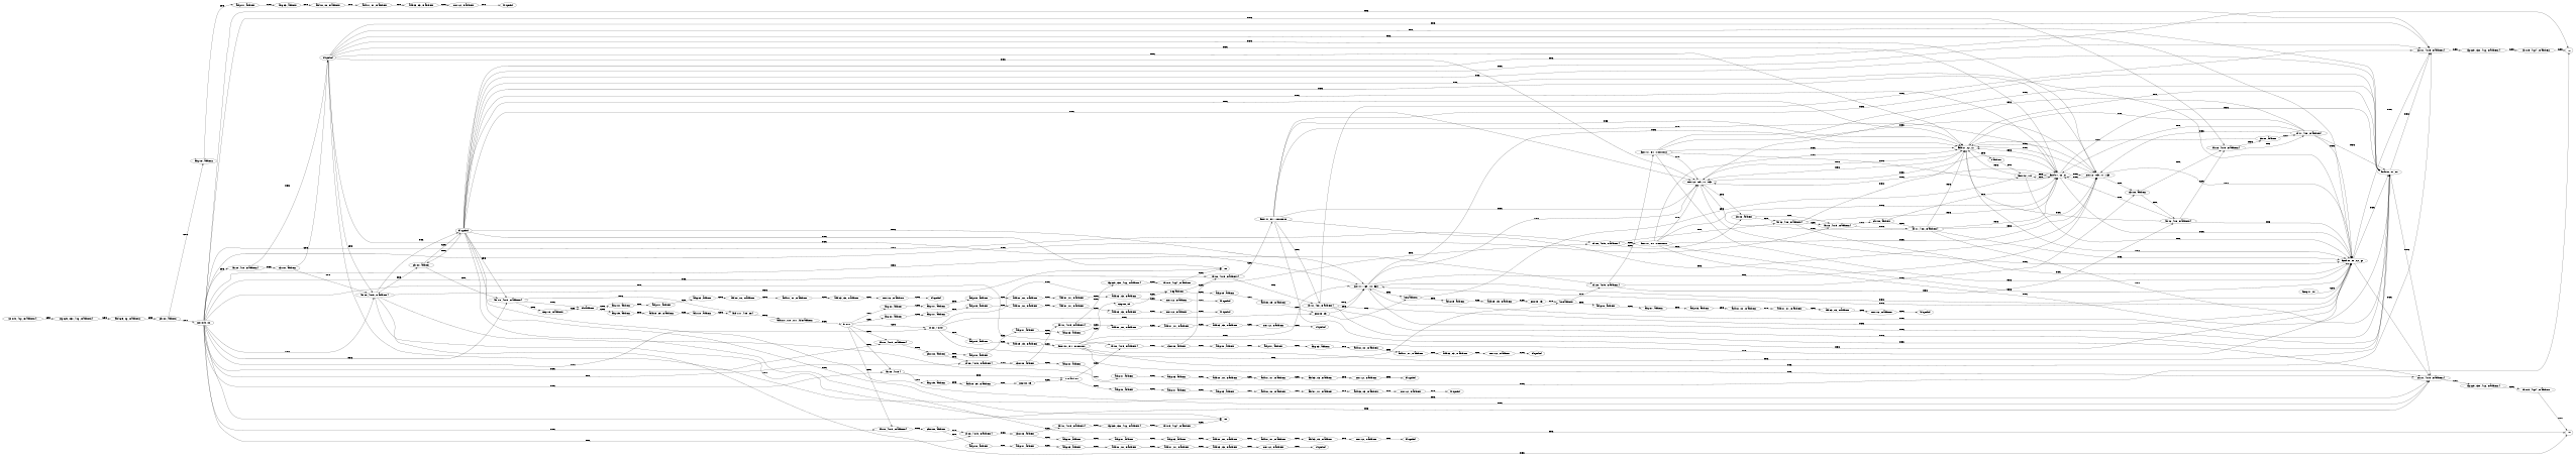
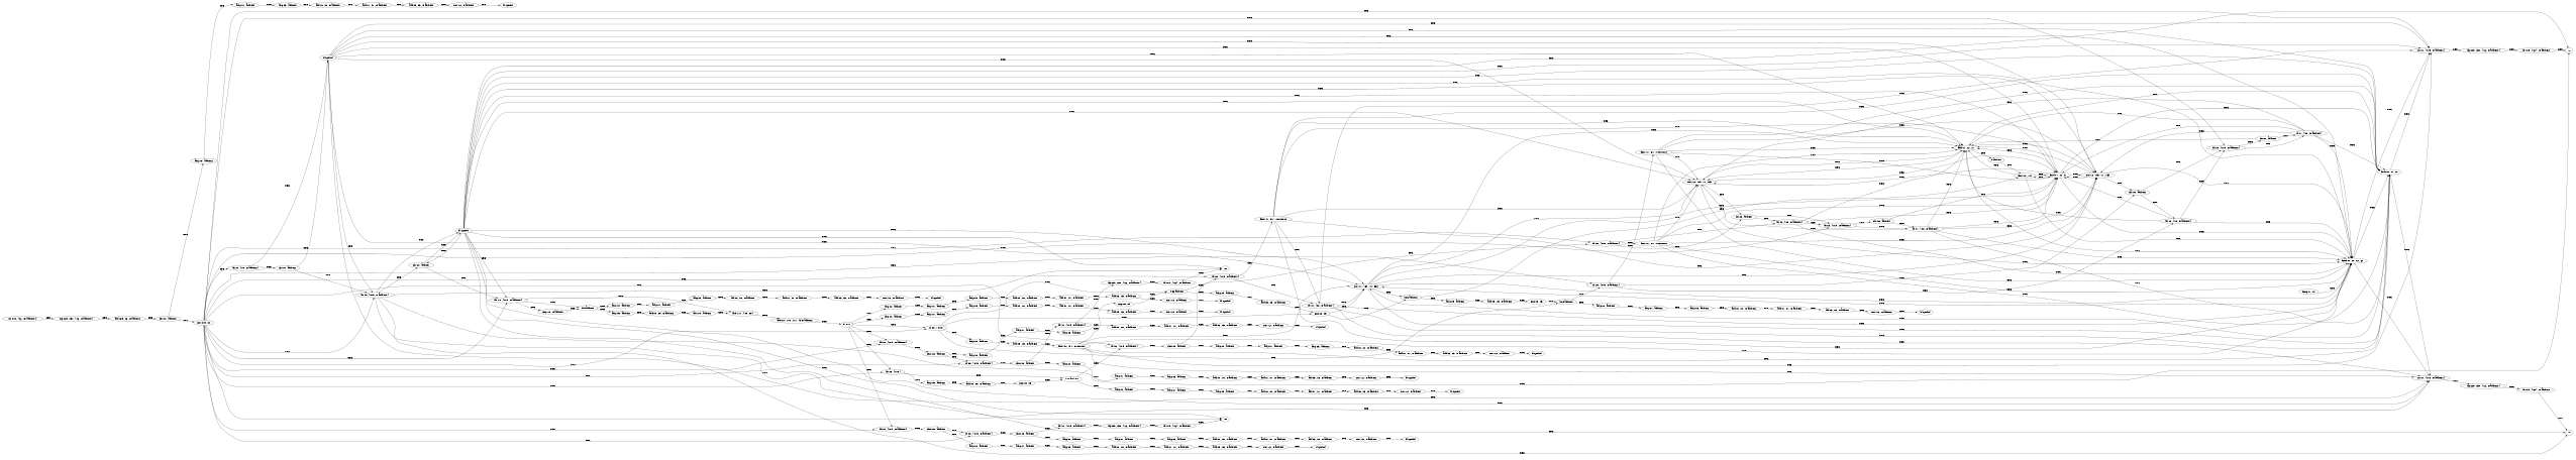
  digraph {
    rankdir=LR
    n1 [label="str x19 , [ sp , #- address ]!"]
    n2 [label="stp x29 , x30 , [ sp , # address ]"]
    n3 [label="add x29 , sp , # address"]
    n4 [label="cbz x0 , address"]
    n5 [label="adrp x0 , address"]
    n6 [label="mov x19 , x0"]
    n7 [label="adrp x1 , address"]
    n8 [label="ldr x0 , [ x0 , # address ]"]
    n9 [label="ldr x0 , [ x19 , # address ]"]
    n10 [label="ldr w8 , [ x19 , # address ]"]
    n11 [label="ldr x8 , [ x19 , # address ]"]
    n12 [label="ldr x8 , [ x19 ]"]
    n13 [label="ldr x8 , [ x19 ]"]
    n14 [label="ldr x8 , [ x19 , # address ]"]
    n15 [label="ldr x8 , [ x19 , # address ]"]
    n16 [label="ldr x8 , [ x19 , # address ]"]
    n17 [label="ldr x8 , [ x19 , # address ]"]
    n18 [label="ldr x8 , [ x19 , # address ]"]
    n19 [label="ldr x8 , [ x19 , # address ]"]
    n20 [label="ldr x8 , [ x19 , # address ]"]
    n21 [label="str s0 , [ x19 , # address ]"]
    n22 [label="str s0 , [ x19 , # address ]"]
    n23 [label="ldr x8 , [ x19 , # address ]"]
    n24 [label="ldr x8 , [ x19 , # address ]"]
    n25 [label="adrp x3 , address"]
    n26 [label="cbz x0 , address"]
    n27 [label="bl symbol"]
    n28 [label="cbz x0 , address"]
    n29 [label="bl symbol"]
    n30 [label=ret]
    n31 [label=ret]
    n32 [label=ret]
    n33 [label=ret]
    n34 [label="cmp w8 , # address"]
    n35 [label="b.hi address"]
    n36 [label="ldrb w11 , [ x9 , x8 ]"]
    n37 [label="cbnz x8 , address"]
    n38 [label="adrp x9 , address"]
    n39 [label="b.ne address"]
    n40 [label="adrp x9 , address"]
    n41 [label="b.eq address"]
    n42 [label="cmp x8 , x9"]
    n43 [label="b.ne address"]
    n44 [label="cbnz x8 , address"]
    n45 [label="cbnz x8 , address"]
    n46 [label="cbnz x8 , address"]
    n47 [label="fmov s1 , # 1 . 00000000"]
    n48 [label="cbz x8 , address"]
    n49 [label="ldr s2 , [ x8 , # address ]"]
    n50 [label="cbnz x8 , address"]
    n51 [label="fmov s1 , # 1 . 00000000"]
    n52 [label="ldr s0 , [ x8 , # address ]"]
    n53 [label="cbz x8 , address"]
    n54 [label="ldr s1 , [ x8 , # address ]"]
    n55 [label="ldp x29 , x30 , [ sp , # address ]"]
    n56 [label="ldp x29 , x30 , [ sp , # address ]"]
    n57 [label="fmov s1 , # 1 . 00000000"]
    n58 [label="cbz x8 , address"]
    n59 [label="ldr s2 , [ x8 , # address ]"]
    n60 [label="cbz x8 , address"]
    n61 [label="ldr s1 , [ x8 , # address ]"]
    n62 [label="add x0 , x0 , # address"]
    n63 [label="add x1 , x1 , # address"]
    n64 [label="add x3 , x3 , # address"]
    n65 [label="mov w2 , # address"]
    n66 [label="bl symbol"]
    n67 [label="mov v2 . 16b , v1 . 16b"]
    n68 [label="mov v1 . 16b , v0 . 56b"]
    n69 [label="fsub s0 , s1 , s0"]
    n70 [label="fmul s1 , s2 , s1"]
    n71 [label="fcsel s0 , s0 , s2 , gt"]
    n72 [label="mov v2 . 16b , v1 . 16b"]
    n73 [label="fadd s1 , s2 , s1"]
    n74 [label="b.eq address"]
    n75 [label="fmov s2 , wzr"]
    n76 [label="b address"]
    n77 [label="adrp x0 , address"]
    n78 [label="adrp x9 , address"]
    n79 [label="add x10 , x10 , x11 , lsl # address"]
    n80 [label="adrp x1 , address"]
    n81 [label="add x9 , x9 , # address"]
    n82 [label="adrp x3 , address"]
    n83 [label="adr x10 , address"]
    n84 [label="add x0 , x0 , # address"]
    n85 [label="add x1 , x1 , # address"]
    n86 [label="add x3 , x3 , # address"]
    n87 [label="mov w2 , # address"]
    n88 [label="bl symbol"]
    n89 [label="br x10"]
    n90 [label="adrp x0 , address"]
    n91 [label="adrp x0 , address"]
    n92 [label="adrp x1 , address"]
    n93 [label="adrp x1 , address"]
    n94 [label="adrp x0 , address"]
    n95 [label="add x9 , x9 , # address"]
    n96 [label="adrp x0 , address"]
    n97 [label="add x9 , x9 , # address"]
    n98 [label="adrp x9 , address"]
    n99 [label="adrp x0 , address"]
    n100 [label="adrp x0 , address"]
    n101 [label="adrp x3 , address"]
    n102 [label="adrp x3 , address"]
    n103 [label="adrp x1 , address"]
    n104 [label="adrp x3 , address"]
    n105 [label="adrp x0 , address"]
    n106 [label="ldr s0 , [ x19 , # address ]"]
    n107 [label="cmp x8 , x9"]
    n108 [label="adrp x1 , address"]
    n109 [label="adrp x3 , address"]
    n110 [label="adrp x0 , address"]
    n111 [label="fmov s0 , # 1 . 00000000"]
    n112 [label="cmp x8 , x9"]
    n113 [label="add x9 , x9 , # address"]
    n114 [label="adrp x1 , address"]
    n115 [label="adrp x3 , address"]
    n116 [label="adrp x0 , address"]
    n117 [label="ldr s0 , [ x19 , # address ]"]
    n118 [label="add x0 , x0 , # address"]
    n119 [label="add x1 , x1 , # address"]
    n120 [label="add x3 , x3 , # address"]
    n121 [label="mov w2 , # address"]
    n122 [label="bl symbol"]
    n123 [label="add x0 , x0 , # address"]
    n124 [label="add x1 , x1 , # address"]
    n125 [label="add x3 , x3 , # address"]
    n126 [label="mov w2 , # address"]
    n127 [label="bl symbol"]
    n128 [label="add x0 , x0 , # address"]
    n129 [label="add x1 , x1 , # address"]
    n130 [label="add x3 , x3 , # address"]
    n131 [label="mov w2 , # address"]
    n132 [label="bl symbol"]
    n133 [label="adrp x1 , address"]
    n134 [label="ldp x29 , x30 , [ sp , # address ]"]
    n135 [label="adrp x3 , address"]
    n136 [label="ldr x19 , [ sp ] , # address"]
    n137 [label="add x0 , x0 , # address"]
    n138 [label="add x1 , x1 , # address"]
    n139 [label="add x3 , x3 , # address"]
    n140 [label="mov w2 , # address"]
    n141 [label="bl symbol"]
    n142 [label="adrp x1 , address"]
    n143 [label="adrp x3 , address"]
    n144 [label="adrp x9 , address"]
    n145 [label="add x9 , x9 , # address"]
    n146 [label="cmp x8 , x9"]
    n147 [label="add x0 , x0 , # address"]
    n148 [label="add x1 , x1 , # address"]
    n149 [label="add x3 , x3 , # address"]
    n150 [label="mov w2 , # address"]
    n151 [label="bl symbol"]
    n152 [label="adrp x1 , address"]
    n153 [label="ldp x29 , x30 , [ sp , # address ]"]
    n154 [label="adrp x3 , address"]
    n155 [label="ldr x19 , [ sp ] , # address"]
    n156 [label="add x0 , x0 , # address"]
    n157 [label="add x1 , x1 , # address"]
    n158 [label="add x3 , x3 , # address"]
    n159 [label="mov w2 , # address"]
    n160 [label="bl symbol"]
    n161 [label="add x0 , x0 , # address"]
    n162 [label="add x1 , x1 , # address"]
    n163 [label="add x3 , x3 , # address"]
    n164 [label="mov w2 , # address"]
    n165 [label="bl symbol"]
    n166 [label="ldr x19 , [ sp ] , # address"]
    n167 [label="fcmp s1 , s0"]
    n168 [label="ldr x19 , [ sp ] , # address"]
    n169 [label="adrp x1 , address"]
    n170 [label="adrp x3 , address"]
    n171 [label="add x0 , x0 , # address"]
    n172 [label="add x1 , x1 , # address"]
    n173 [label="add x3 , x3 , # address"]
    n174 [label="mov w2 , # address"]
    n175 [label="bl symbol"]
    n176 [label="add x0 , x0 , # address"]
    n177 [label="add x1 , x1 , # address"]
    n178 [label="add x3 , x3 , # address"]
    n179 [label="mov w2 , # address"]
    n180 [label="bl symbol"]
    n1 -> n2 [label=CFG]
    n2 -> n3 [label=CFG]
    n3 -> n4 [label=CFG]
    n4 -> n5 [label=CFG]
    n4 -> n6 [label=CFG]
    n5 -> n7 [label=CFG]
    n6 -> n8 [label=CFG]
    n6 -> n9 [label=DFG]
    n6 -> n10 [label=DFG]
    n6 -> n11 [label=DFG]
    n6 -> n12 [label=DFG]
    n6 -> n13 [label=DFG]
    n6 -> n14 [label=DFG]
    n6 -> n15 [label=DFG]
    n6 -> n16 [label=DFG]
    n6 -> n17 [label=DFG]
    n6 -> n18 [label=DFG]
    n6 -> n19 [label=DFG]
    n6 -> n20 [label=DFG]
    n6 -> n21 [label=DFG]
    n6 -> n22 [label=DFG]
    n6 -> n23 [label=DFG]
    n6 -> n24 [label=DFG]
    n7 -> n25 [label=CFG]
    n8 -> n26 [label=DFG]
    n8 -> n27 [label=DFG]
    n9 -> n28 [label=DFG]
    n9 -> n29 [label=DFG]
    n9 -> n30 [label=DFG]
    n9 -> n31 [label=DFG]
    n9 -> n32 [label=DFG]
    n9 -> n33 [label=DFG]
    n10 -> n34 [label=CFG]
    n10 -> n35 [label=DFG]
    n10 -> n36 [label=DFG]
    n11 -> n37 [label=DFG]
    n12 -> n38 [label=CFG]
    n12 -> n39 [label=DFG]
    n13 -> n40 [label=CFG]
    n13 -> n41 [label=DFG]
    n13 -> n42 [label=DFG]
    n13 -> n43 [label=DFG]
    n14 -> n44 [label=DFG]
    n15 -> n45 [label=DFG]
    n16 -> n46 [label=DFG]
    n17 -> n47 [label=CFG]
    n17 -> n48 [label=DFG]
    n17 -> n49 [label=DFG]
    n18 -> n50 [label=DFG]
    n19 -> n51 [label=CFG]
    n19 -> n52 [label=DFG]
    n20 -> n53 [label=DFG]
    n20 -> n54 [label=DFG]
    n21 -> n55 [label=CFG]
    n22 -> n56 [label=CFG]
    n23 -> n57 [label=CFG]
    n23 -> n58 [label=DFG]
    n23 -> n59 [label=DFG]
    n24 -> n60 [label=DFG]
    n24 -> n61 [label=DFG]
    n25 -> n62 [label=CFG]
    n26 -> n9 [label=CFG]
    n26 -> n27 [label=CFG]
    n27 -> n9 [label=CFG]
    n27 -> n21 [label=DFG]
    n27 -> n22 [label=DFG]
    n27 -> n67 [label=DFG]
    n27 -> n68 [label=DFG]
    n27 -> n69 [label=DFG]
    n27 -> n70 [label=DFG]
    n27 -> n71 [label=DFG]
    n27 -> n72 [label=DFG]
    n27 -> n73 [label=DFG]
    n28 -> n10 [label=CFG]
    n28 -> n29 [label=CFG]
    n29 -> n10 [label=CFG]
    n29 -> n21 [label=DFG]
    n29 -> n22 [label=DFG]
    n29 -> n28 [label=DFG]
    n29 -> n30 [label=DFG]
    n29 -> n31 [label=DFG]
    n29 -> n32 [label=DFG]
    n29 -> n33 [label=DFG]
    n29 -> n67 [label=DFG]
    n29 -> n68 [label=DFG]
    n29 -> n69 [label=DFG]
    n29 -> n70 [label=DFG]
    n29 -> n71 [label=DFG]
    n29 -> n72 [label=DFG]
    n29 -> n73 [label=DFG]
    n34 -> n35 [label=CFG]
    n35 -> n77 [label=CFG]
    n35 -> n78 [label=CFG]
    n36 -> n79 [label=DFG]
    n37 -> n15 [label=CFG]
    n37 -> n94 [label=CFG]
    n38 -> n95 [label=CFG]
    n39 -> n16 [label=CFG]
    n39 -> n96 [label=CFG]
    n40 -> n97 [label=CFG]
    n41 -> n17 [label=CFG]
    n41 -> n98 [label=CFG]
    n42 -> n68 [label=CFG]
    n42 -> n74 [label=DFG]
    n43 -> n23 [label=CFG]
    n43 -> n99 [label=CFG]
    n44 -> n18 [label=CFG]
    n44 -> n100 [label=CFG]
    n45 -> n105 [label=CFG]
    n45 -> n106 [label=CFG]
    n46 -> n19 [label=CFG]
    n46 -> n110 [label=CFG]
    n47 -> n67 [label=DFG]
    n47 -> n69 [label=DFG]
    n47 -> n70 [label=DFG]
    n47 -> n71 [label=DFG]
    n47 -> n72 [label=DFG]
    n47 -> n73 [label=DFG]
    n48 -> n20 [label=CFG]
    n48 -> n49 [label=CFG]
    n49 -> n20 [label=CFG]
    n49 -> n70 [label=DFG]
    n49 -> n71 [label=DFG]
    n49 -> n73 [label=DFG]
    n50 -> n116 [label=CFG]
    n50 -> n117 [label=CFG]
    n51 -> n52 [label=CFG]
    n51 -> n67 [label=DFG]
    n51 -> n69 [label=DFG]
    n51 -> n70 [label=DFG]
    n51 -> n71 [label=DFG]
    n51 -> n72 [label=DFG]
    n51 -> n73 [label=DFG]
    n52 -> n21 [label=DFG]
    n52 -> n22 [label=DFG]
    n52 -> n68 [label=DFG]
    n52 -> n69 [label=DFG]
    n52 -> n71 [label=DFG]
    n53 -> n54 [label=CFG]
    n53 -> n70 [label=CFG]
    n54 -> n67 [label=DFG]
    n54 -> n69 [label=DFG]
    n54 -> n70 [label=DFG]
    n54 -> n71 [label=DFG]
    n54 -> n72 [label=DFG]
    n54 -> n73 [label=DFG]
    n55 -> n166 [label=CFG]
    n56 -> n168 [label=CFG]
    n57 -> n67 [label=DFG]
    n57 -> n69 [label=DFG]
    n57 -> n70 [label=DFG]
    n57 -> n71 [label=DFG]
    n57 -> n72 [label=DFG]
    n57 -> n73 [label=DFG]
    n58 -> n24 [label=CFG]
    n58 -> n59 [label=CFG]
    n59 -> n24 [label=CFG]
    n59 -> n70 [label=DFG]
    n59 -> n71 [label=DFG]
    n59 -> n73 [label=DFG]
    n60 -> n61 [label=CFG]
    n60 -> n73 [label=CFG]
    n61 -> n67 [label=DFG]
    n61 -> n69 [label=DFG]
    n61 -> n70 [label=DFG]
    n61 -> n71 [label=DFG]
    n61 -> n72 [label=DFG]
    n61 -> n73 [label=DFG]
    n62 -> n63 [label=CFG]
    n63 -> n64 [label=CFG]
    n64 -> n65 [label=CFG]
    n65 -> n66 [label=CFG]
    n67 -> n48 [label=CFG]
    n67 -> n70 [label=DFG]
    n67 -> n71 [label=DFG]
    n67 -> n73 [label=DFG]
    n68 -> n67 [label=DFG]
    n68 -> n69 [label=DFG]
+   n68 -> n70 [label=DFG]
    n68 -> n71 [label=DFG]
    n68 -> n72 [label=DFG]
    n68 -> n73 [label=DFG]
    n68 -> n74 [label=CFG]
    n69 -> n21 [label=DFG]
    n69 -> n22 [label=DFG]
    n69 -> n68 [label=DFG]
    n70 -> n67 [label=DFG]
    n70 -> n69 [label=DFG]
    n70 -> n71 [label=DFG]
    n70 -> n72 [label=DFG]
    n70 -> n73 [label=DFG]
    n70 -> n75 [label=CFG]
    n71 -> n21 [label=DFG]
    n71 -> n22 [label=DFG]
    n71 -> n68 [label=DFG]
    n71 -> n69 [label=DFG]
    n72 -> n58 [label=CFG]
    n72 -> n70 [label=DFG]
    n72 -> n71 [label=DFG]
    n72 -> n73 [label=DFG]
    n73 -> n67 [label=DFG]
    n73 -> n69 [label=DFG]
    n73 -> n71 [label=DFG]
    n73 -> n72 [label=DFG]
    n73 -> n76 [label=CFG]
    n74 -> n75 [label=CFG]
    n74 -> n144 [label=CFG]
    n75 -> n70 [label=DFG]
    n75 -> n71 [label=DFG]
    n75 -> n73 [label=DFG]
    n76 -> n75 [label=CFG]
    n77 -> n80 [label=CFG]
    n78 -> n81 [label=CFG]
    n79 -> n89 [label=DFG]
    n80 -> n82 [label=CFG]
    n81 -> n83 [label=CFG]
    n82 -> n84 [label=CFG]
    n83 -> n36 [label=CFG]
    n84 -> n85 [label=CFG]
    n85 -> n86 [label=CFG]
    n86 -> n87 [label=CFG]
    n87 -> n88 [label=CFG]
    n89 -> n11 [label=CFG]
    n89 -> n12 [label=CFG]
    n89 -> n13 [label=CFG]
    n89 -> n14 [label=CFG]
    n89 -> n90 [label=CFG]
    n89 -> n91 [label=CFG]
    n90 -> n92 [label=CFG]
    n91 -> n93 [label=CFG]
    n92 -> n101 [label=CFG]
    n93 -> n102 [label=CFG]
    n94 -> n103 [label=CFG]
    n95 -> n107 [label=CFG]
    n96 -> n108 [label=CFG]
    n97 -> n111 [label=CFG]
    n98 -> n113 [label=CFG]
    n99 -> n169 [label=CFG]
    n100 -> n114 [label=CFG]
    n101 -> n118 [label=CFG]
    n102 -> n123 [label=CFG]
    n103 -> n104 [label=CFG]
    n104 -> n128 [label=CFG]
    n105 -> n133 [label=CFG]
    n106 -> n134 [label=CFG]
    n107 -> n39 [label=CFG]
    n108 -> n109 [label=CFG]
    n109 -> n137 [label=CFG]
    n110 -> n142 [label=CFG]
    n111 -> n21 [label=DFG]
    n111 -> n22 [label=DFG]
    n111 -> n68 [label=DFG]
    n111 -> n69 [label=DFG]
    n111 -> n71 [label=DFG]
    n111 -> n112 [label=CFG]
    n112 -> n41 [label=CFG]
    n113 -> n42 [label=CFG]
    n114 -> n115 [label=CFG]
    n115 -> n147 [label=CFG]
    n116 -> n152 [label=CFG]
    n117 -> n153 [label=CFG]
    n118 -> n119 [label=CFG]
    n119 -> n120 [label=CFG]
    n120 -> n121 [label=CFG]
    n121 -> n122 [label=CFG]
    n123 -> n124 [label=CFG]
    n124 -> n125 [label=CFG]
    n125 -> n126 [label=CFG]
    n126 -> n127 [label=CFG]
    n128 -> n129 [label=CFG]
    n129 -> n130 [label=CFG]
    n130 -> n131 [label=CFG]
    n131 -> n132 [label=CFG]
    n133 -> n135 [label=CFG]
    n134 -> n136 [label=CFG]
    n135 -> n156 [label=CFG]
    n136 -> n30 [label=CFG]
    n137 -> n138 [label=CFG]
    n138 -> n139 [label=CFG]
    n139 -> n140 [label=CFG]
    n140 -> n141 [label=CFG]
    n142 -> n143 [label=CFG]
    n143 -> n161 [label=CFG]
    n144 -> n145 [label=CFG]
    n145 -> n146 [label=CFG]
    n146 -> n43 [label=CFG]
    n147 -> n148 [label=CFG]
    n148 -> n149 [label=CFG]
    n149 -> n150 [label=CFG]
    n150 -> n151 [label=CFG]
    n152 -> n154 [label=CFG]
    n153 -> n155 [label=CFG]
    n154 -> n171 [label=CFG]
    n155 -> n33 [label=CFG]
    n156 -> n157 [label=CFG]
    n157 -> n158 [label=CFG]
    n158 -> n159 [label=CFG]
    n159 -> n160 [label=CFG]
    n161 -> n162 [label=CFG]
    n162 -> n163 [label=CFG]
    n163 -> n164 [label=CFG]
    n164 -> n165 [label=CFG]
    n166 -> n31 [label=CFG]
    n167 -> n71 [label=CFG]
    n168 -> n32 [label=CFG]
    n169 -> n170 [label=CFG]
    n170 -> n176 [label=CFG]
    n171 -> n172 [label=CFG]
    n172 -> n173 [label=CFG]
    n173 -> n174 [label=CFG]
    n174 -> n175 [label=CFG]
    n176 -> n177 [label=CFG]
    n177 -> n178 [label=CFG]
    n178 -> n179 [label=CFG]
    n179 -> n180 [label=CFG]
  }
